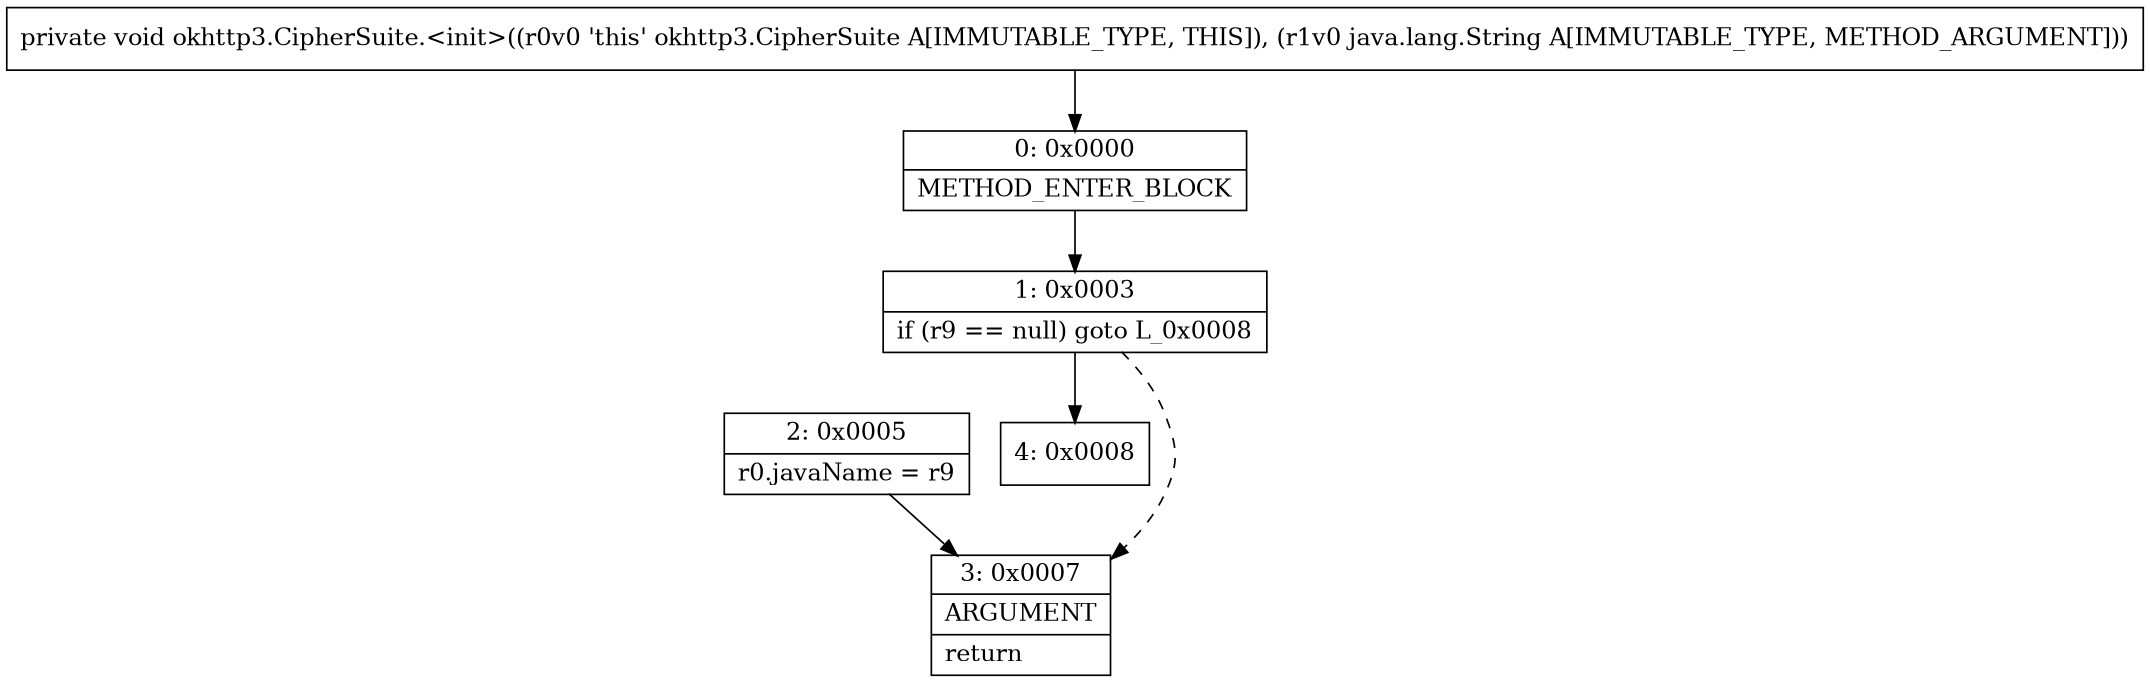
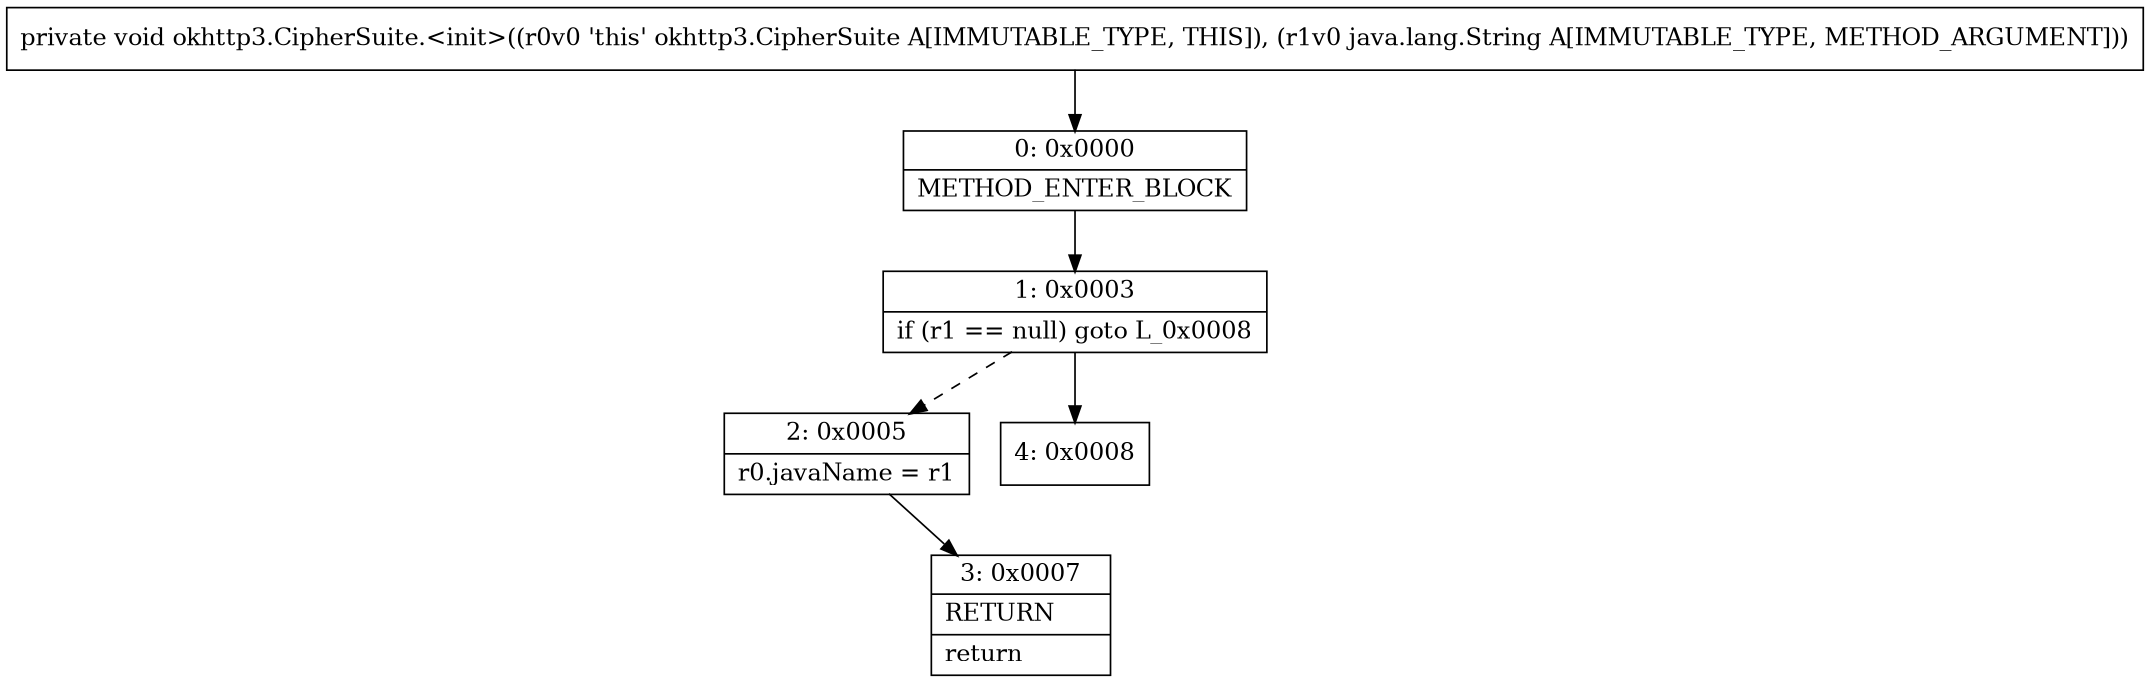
  digraph {
    node [shape=record]
    n1 [label="{0\:\ 0x0000|METHOD_ENTER_BLOCK\l}"]
-   n2 [label="{1\:\ 0x0003|if (r9 == null) goto L_0x0008\l}"]
-   n3 [label="{2\:\ 0x0005|r0.javaName = r9\l}"]
+   n2 [label="{1\:\ 0x0003|if (r1 == null) goto L_0x0008\l}"]
+   n3 [label="{2\:\ 0x0005|r0.javaName = r1\l}"]
    n4 [label="{4\:\ 0x0008}"]
-   n5 [label="{3\:\ 0x0007|ARGUMENT\l|return\l}"]
+   n5 [label="{3\:\ 0x0007|RETURN\l|return\l}"]
    n6 [label="{private void okhttp3.CipherSuite.\<init\>((r0v0 'this' okhttp3.CipherSuite A[IMMUTABLE_TYPE, THIS]), (r1v0 java.lang.String A[IMMUTABLE_TYPE, METHOD_ARGUMENT])) }"]
    n1 -> n2
-   n2 -> n5 [style=dashed]
+   n2 -> n3 [style=dashed]
    n2 -> n4
    n3 -> n5
    n6 -> n1
  }
